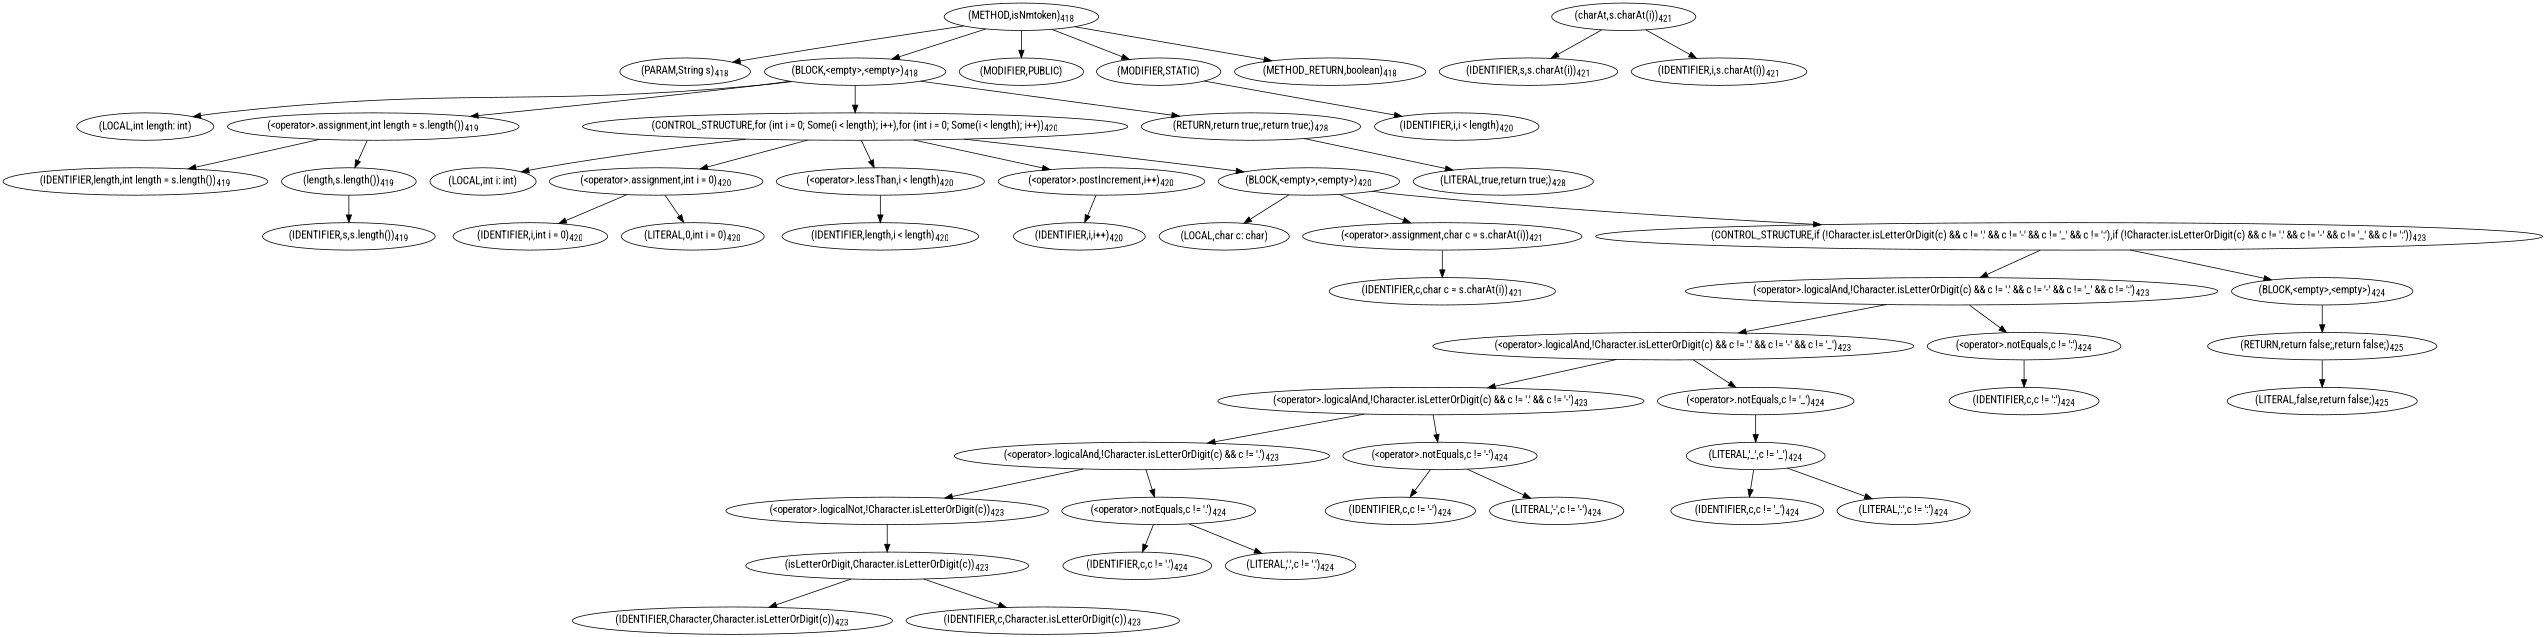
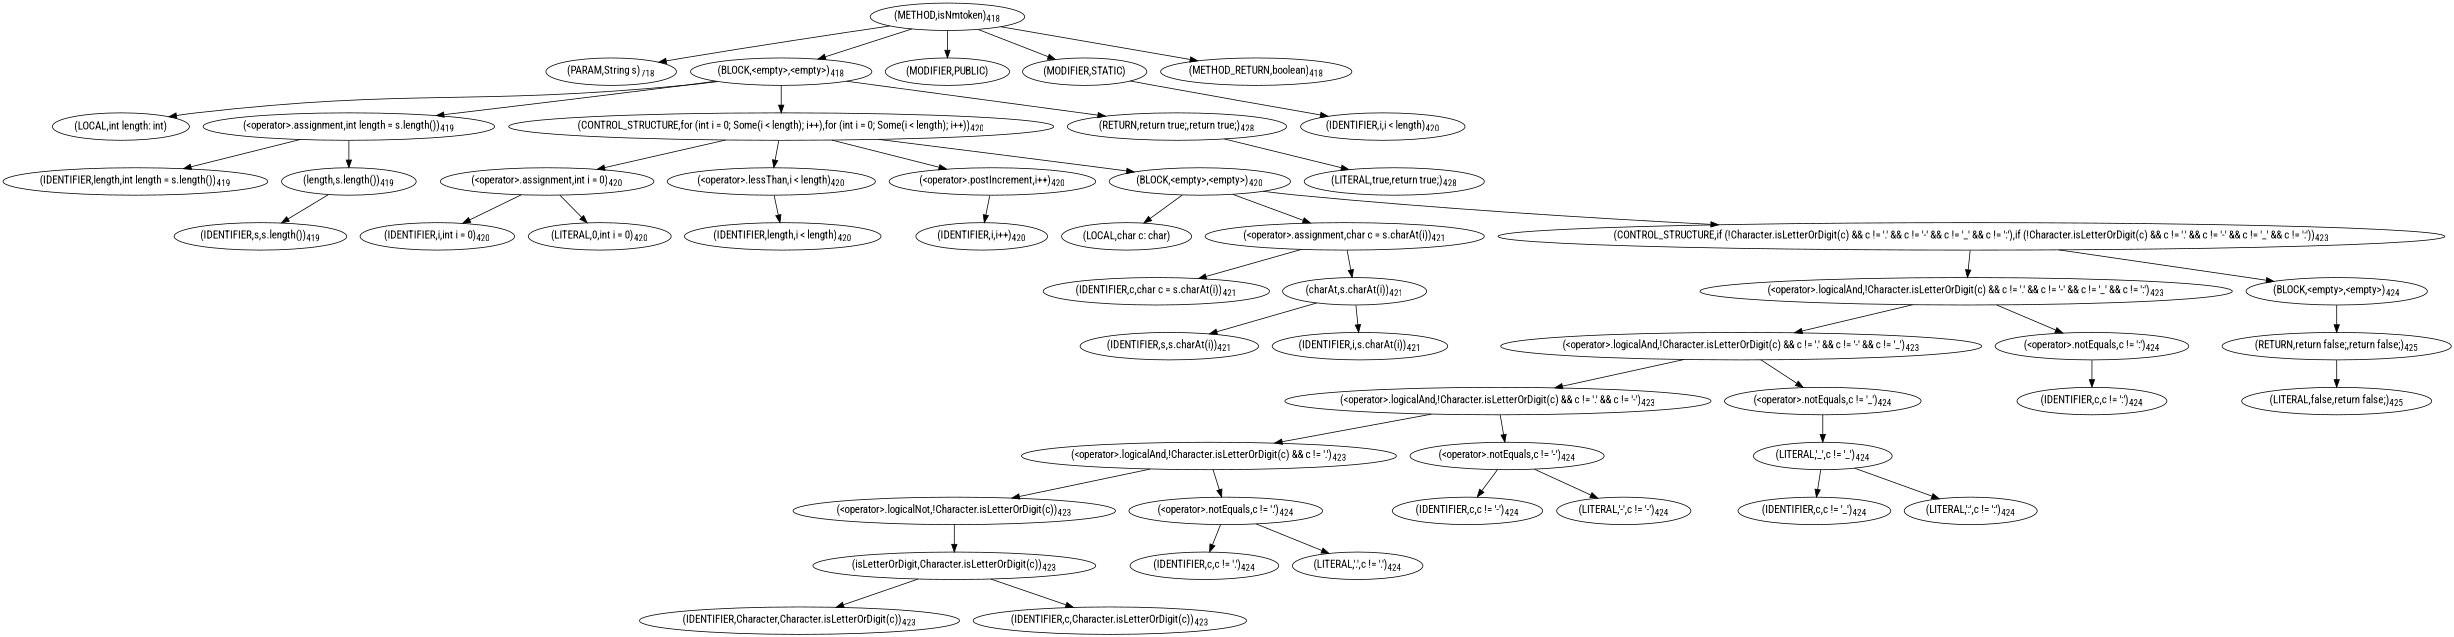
  digraph {
    fontname="Roboto Condensed"
    node [fontname="Roboto Condensed"]
    edge [fontname="Roboto Condensed"]
    n1 [label=<(METHOD,isNmtoken)<SUB>418</SUB>>]
-   n2 [label=<(PARAM,String s)<SUB>418</SUB>>]
+   n2 [label=<(PARAM,String s)<SUB>718</SUB>>]
    n3 [label=<(BLOCK,&lt;empty&gt;,&lt;empty&gt;)<SUB>418</SUB>>]
    n4 [label=<(MODIFIER,PUBLIC)>]
    n5 [label=<(MODIFIER,STATIC)>]
    n6 [label=<(METHOD_RETURN,boolean)<SUB>418</SUB>>]
    n7 [label=<(LOCAL,int length: int)>]
    n8 [label=<(&lt;operator&gt;.assignment,int length = s.length())<SUB>419</SUB>>]
    n9 [label=<(CONTROL_STRUCTURE,for (int i = 0; Some(i &lt; length); i++),for (int i = 0; Some(i &lt; length); i++))<SUB>420</SUB>>]
    n10 [label=<(RETURN,return true;,return true;)<SUB>428</SUB>>]
    n11 [label=<(IDENTIFIER,i,i &lt; length)<SUB>420</SUB>>]
    n12 [label=<(IDENTIFIER,length,int length = s.length())<SUB>419</SUB>>]
    n13 [label=<(length,s.length())<SUB>419</SUB>>]
-   n14 [label=<(LOCAL,int i: int)>]
    n15 [label=<(&lt;operator&gt;.assignment,int i = 0)<SUB>420</SUB>>]
    n16 [label=<(&lt;operator&gt;.lessThan,i &lt; length)<SUB>420</SUB>>]
    n17 [label=<(&lt;operator&gt;.postIncrement,i++)<SUB>420</SUB>>]
    n18 [label=<(BLOCK,&lt;empty&gt;,&lt;empty&gt;)<SUB>420</SUB>>]
    n19 [label=<(LITERAL,true,return true;)<SUB>428</SUB>>]
    n20 [label=<(IDENTIFIER,s,s.length())<SUB>419</SUB>>]
    n21 [label=<(IDENTIFIER,i,int i = 0)<SUB>420</SUB>>]
    n22 [label=<(LITERAL,0,int i = 0)<SUB>420</SUB>>]
    n23 [label=<(IDENTIFIER,length,i &lt; length)<SUB>420</SUB>>]
    n24 [label=<(IDENTIFIER,i,i++)<SUB>420</SUB>>]
    n25 [label=<(LOCAL,char c: char)>]
    n26 [label=<(&lt;operator&gt;.assignment,char c = s.charAt(i))<SUB>421</SUB>>]
    n27 [label=<(CONTROL_STRUCTURE,if (!Character.isLetterOrDigit(c) &amp;&amp; c != '.' &amp;&amp; c != '-' &amp;&amp; c != '_' &amp;&amp; c != ':'),if (!Character.isLetterOrDigit(c) &amp;&amp; c != '.' &amp;&amp; c != '-' &amp;&amp; c != '_' &amp;&amp; c != ':'))<SUB>423</SUB>>]
    n28 [label=<(IDENTIFIER,c,char c = s.charAt(i))<SUB>421</SUB>>]
    n29 [label=<(charAt,s.charAt(i))<SUB>421</SUB>>]
    n30 [label=<(&lt;operator&gt;.logicalAnd,!Character.isLetterOrDigit(c) &amp;&amp; c != '.' &amp;&amp; c != '-' &amp;&amp; c != '_' &amp;&amp; c != ':')<SUB>423</SUB>>]
    n31 [label=<(BLOCK,&lt;empty&gt;,&lt;empty&gt;)<SUB>424</SUB>>]
    n32 [label=<(IDENTIFIER,s,s.charAt(i))<SUB>421</SUB>>]
    n33 [label=<(IDENTIFIER,i,s.charAt(i))<SUB>421</SUB>>]
    n34 [label=<(&lt;operator&gt;.logicalAnd,!Character.isLetterOrDigit(c) &amp;&amp; c != '.' &amp;&amp; c != '-' &amp;&amp; c != '_')<SUB>423</SUB>>]
    n35 [label=<(&lt;operator&gt;.notEquals,c != ':')<SUB>424</SUB>>]
    n36 [label=<(RETURN,return false;,return false;)<SUB>425</SUB>>]
    n37 [label=<(&lt;operator&gt;.logicalAnd,!Character.isLetterOrDigit(c) &amp;&amp; c != '.' &amp;&amp; c != '-')<SUB>423</SUB>>]
    n38 [label=<(&lt;operator&gt;.notEquals,c != '_')<SUB>424</SUB>>]
    n39 [label=<(IDENTIFIER,c,c != ':')<SUB>424</SUB>>]
    n40 [label=<(&lt;operator&gt;.logicalAnd,!Character.isLetterOrDigit(c) &amp;&amp; c != '.')<SUB>423</SUB>>]
    n41 [label=<(&lt;operator&gt;.notEquals,c != '-')<SUB>424</SUB>>]
    n42 [label=<(LITERAL,'_',c != '_')<SUB>424</SUB>>]
    n43 [label=<(&lt;operator&gt;.logicalNot,!Character.isLetterOrDigit(c))<SUB>423</SUB>>]
    n44 [label=<(&lt;operator&gt;.notEquals,c != '.')<SUB>424</SUB>>]
    n45 [label=<(IDENTIFIER,c,c != '-')<SUB>424</SUB>>]
    n46 [label=<(LITERAL,'-',c != '-')<SUB>424</SUB>>]
    n47 [label=<(isLetterOrDigit,Character.isLetterOrDigit(c))<SUB>423</SUB>>]
    n48 [label=<(IDENTIFIER,c,c != '.')<SUB>424</SUB>>]
    n49 [label=<(LITERAL,'.',c != '.')<SUB>424</SUB>>]
    n50 [label=<(IDENTIFIER,Character,Character.isLetterOrDigit(c))<SUB>423</SUB>>]
    n51 [label=<(IDENTIFIER,c,Character.isLetterOrDigit(c))<SUB>423</SUB>>]
    n52 [label=<(IDENTIFIER,c,c != '_')<SUB>424</SUB>>]
    n53 [label=<(LITERAL,':',c != ':')<SUB>424</SUB>>]
    n54 [label=<(LITERAL,false,return false;)<SUB>425</SUB>>]
    n1 -> n2
    n1 -> n3
    n1 -> n4
    n1 -> n5
    n1 -> n6
    n3 -> n7
    n3 -> n8
    n3 -> n9
    n3 -> n10
    n5 -> n11
    n8 -> n12
    n8 -> n13
-   n9 -> n14
    n9 -> n15
    n9 -> n16
    n9 -> n17
    n9 -> n18
    n10 -> n19
    n13 -> n20
    n15 -> n21
    n15 -> n22
    n16 -> n23
    n17 -> n24
    n18 -> n25
    n18 -> n26
    n18 -> n27
    n26 -> n28
+   n26 -> n29
    n27 -> n30
    n27 -> n31
    n29 -> n32
    n29 -> n33
    n30 -> n34
    n30 -> n35
    n31 -> n36
    n34 -> n37
    n34 -> n38
    n35 -> n39
    n36 -> n54
    n37 -> n40
    n37 -> n41
    n38 -> n42
    n40 -> n43
    n40 -> n44
    n41 -> n45
    n41 -> n46
    n42 -> n52
    n42 -> n53
    n43 -> n47
    n44 -> n48
    n44 -> n49
    n47 -> n50
    n47 -> n51
  }
